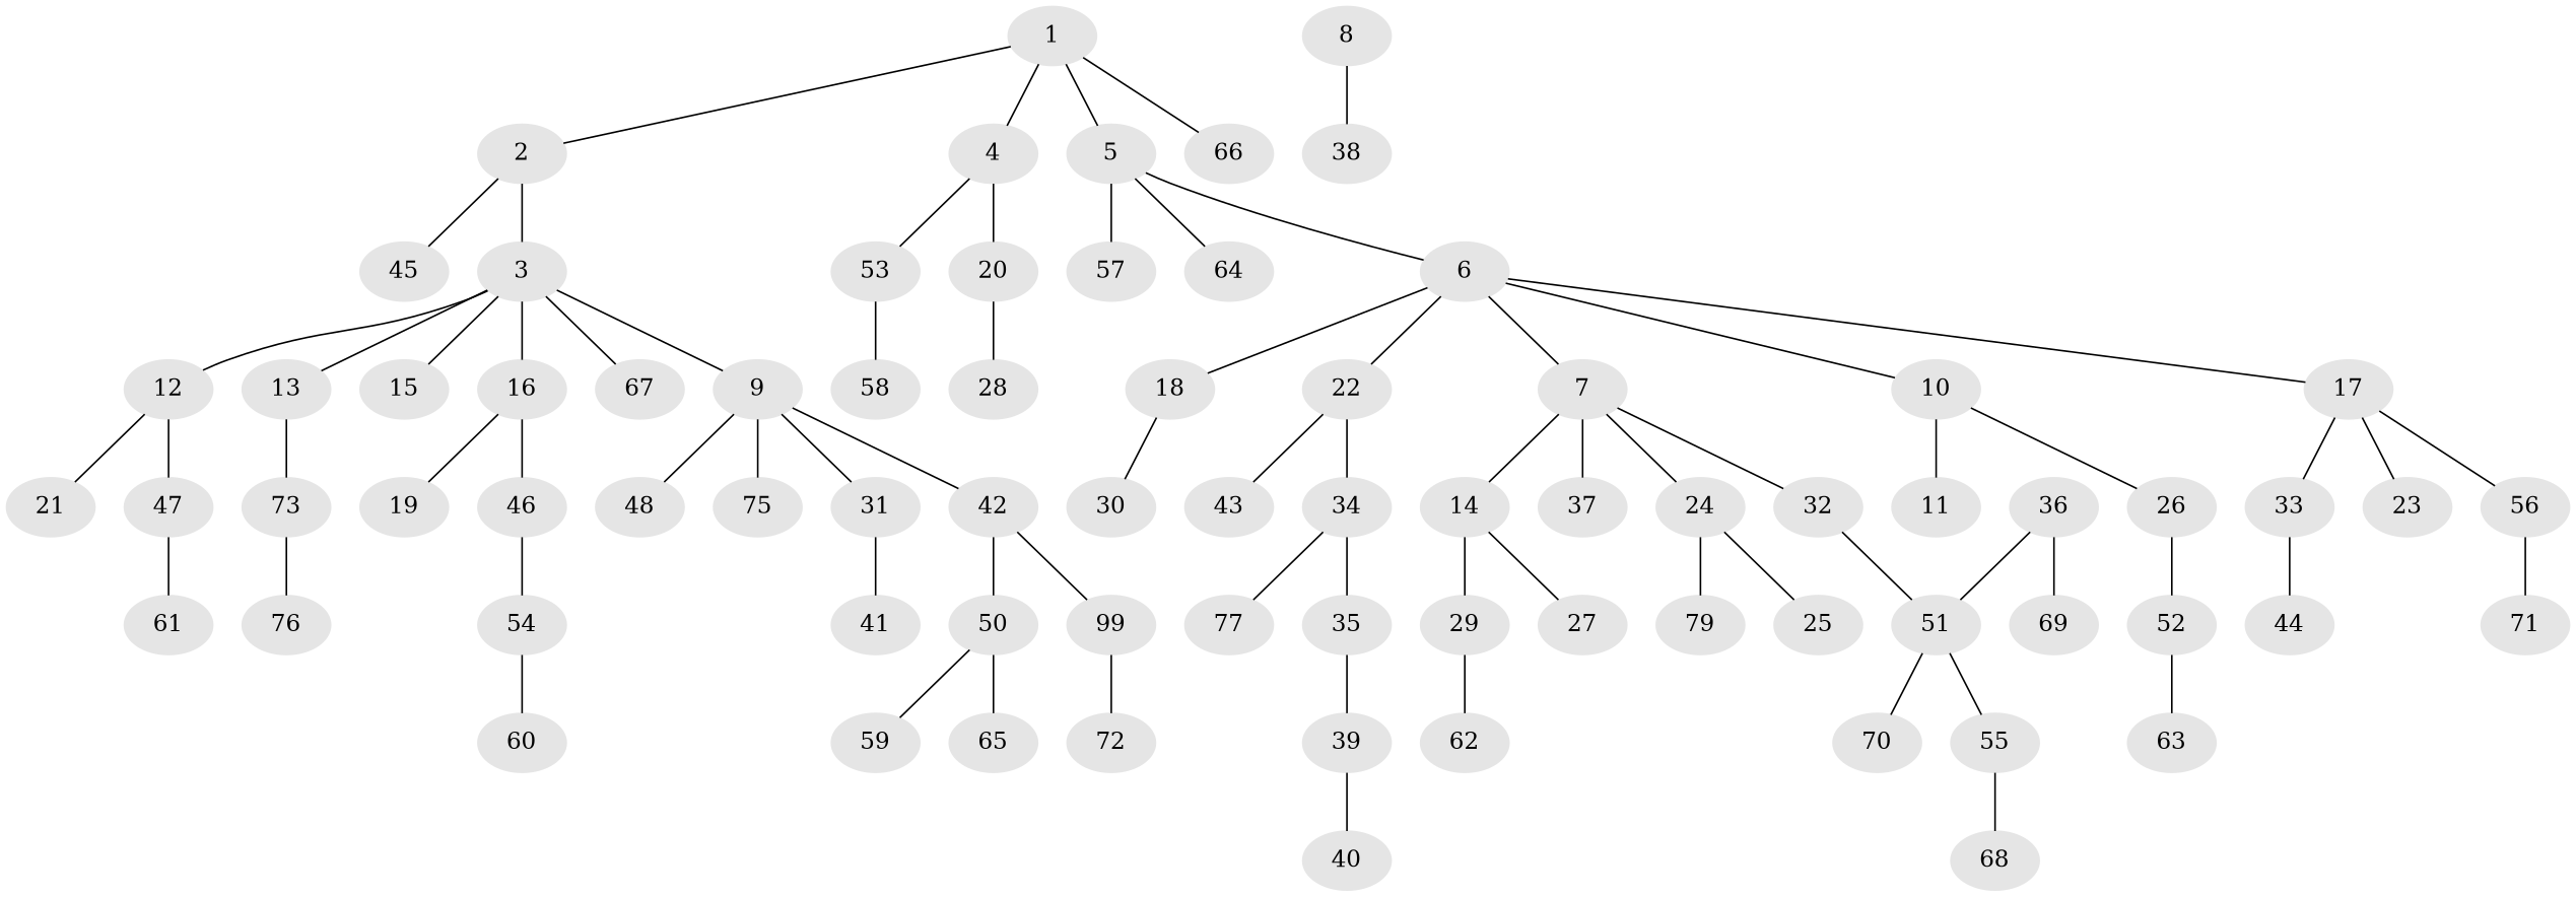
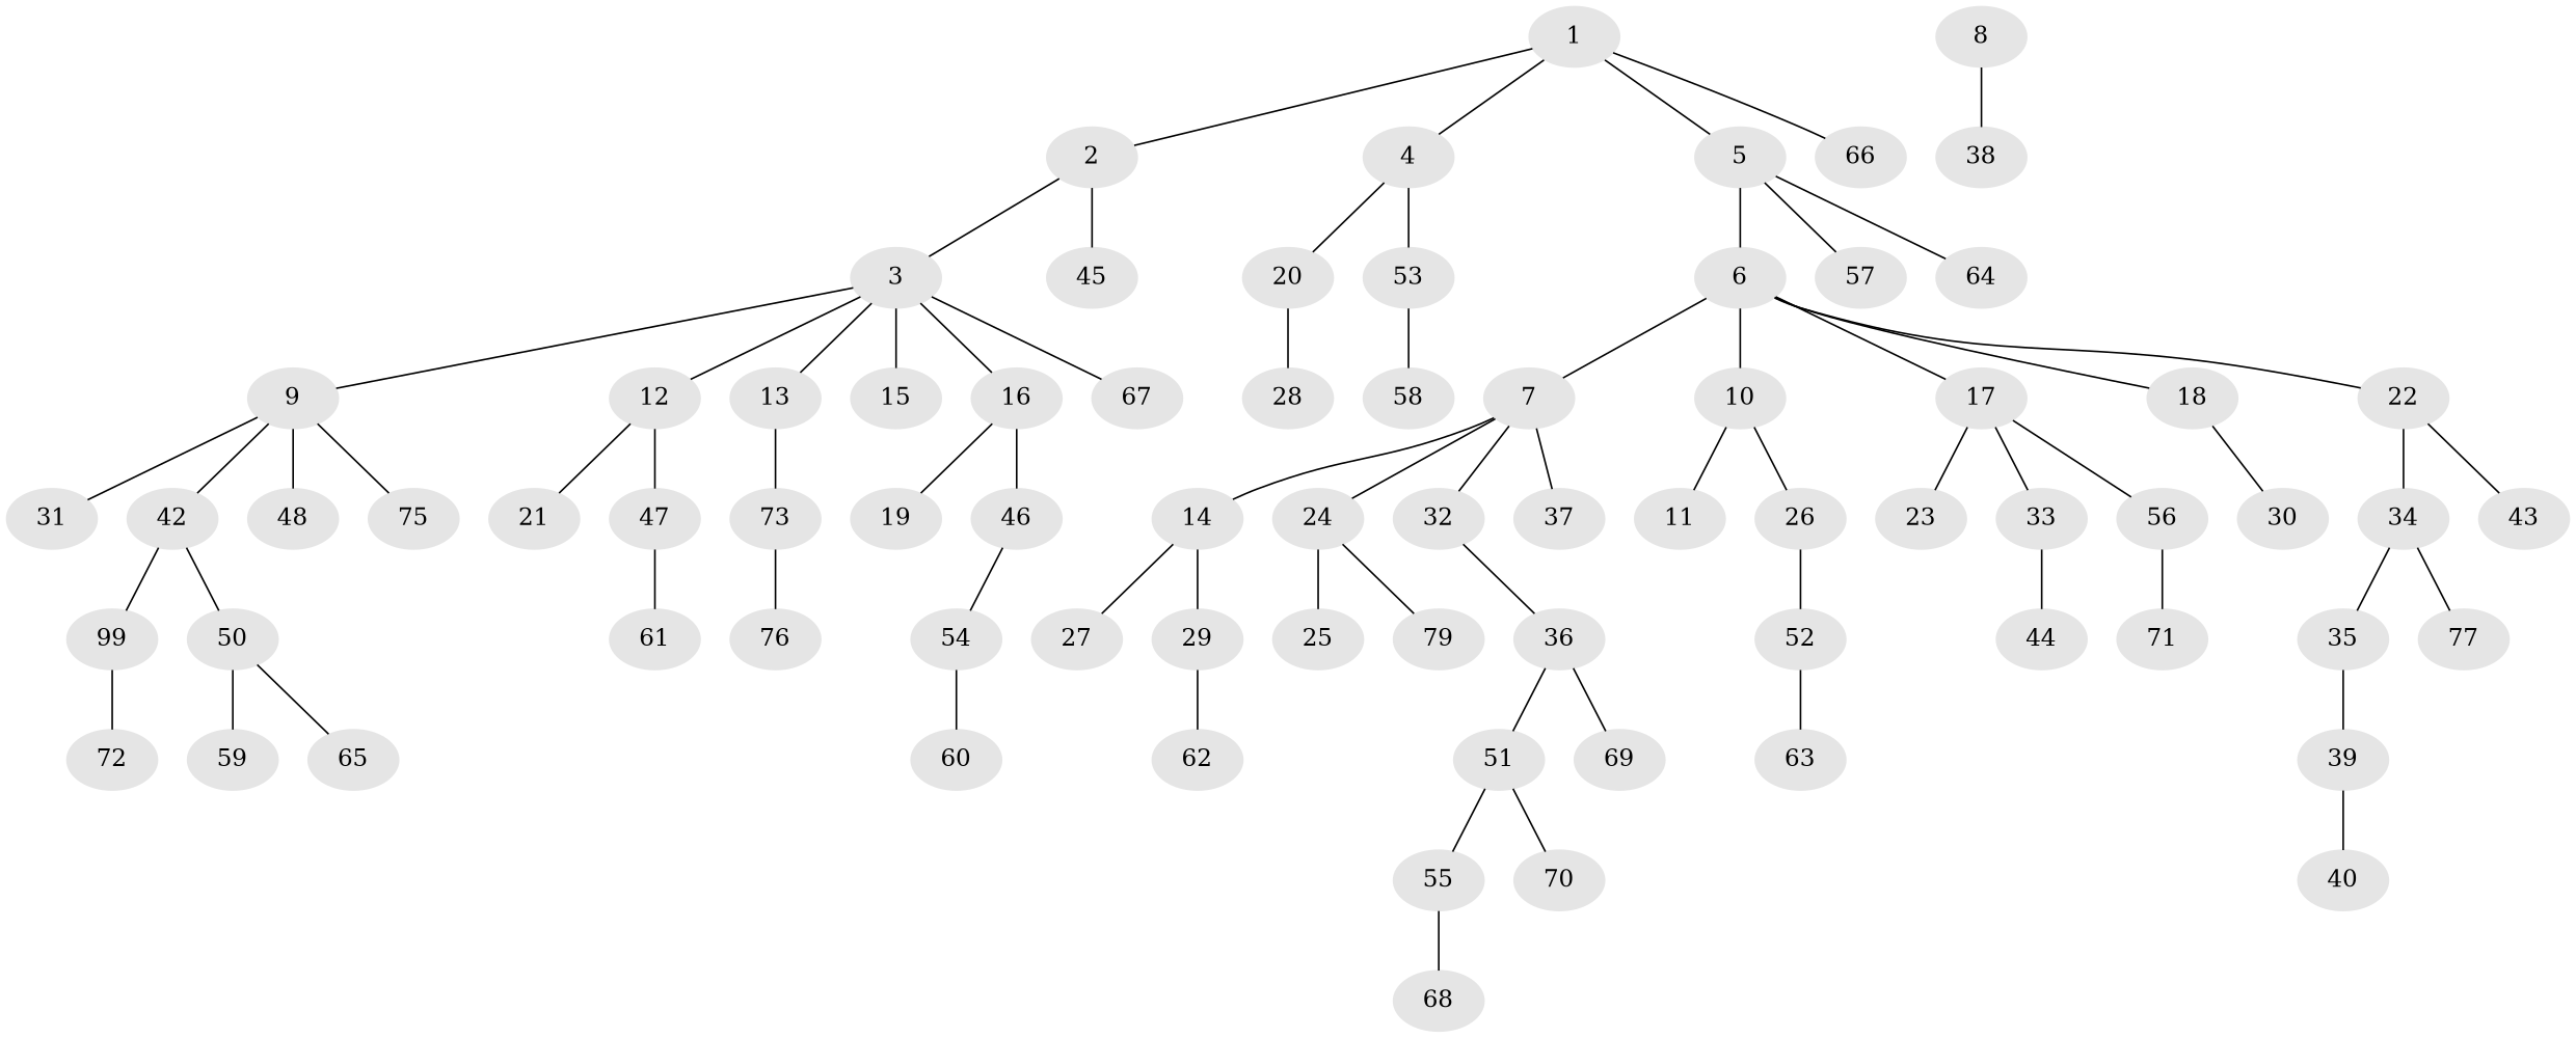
  graph {
    node [color=gray90 style=filled]
    1
    2
    4
    5
    66
    3
    45
    20
    53
    6
    57
    64
    9
    12
    13
    15
    16
    67
    31
    42
    48
    75
    21
    47
    73
    19
    46
    8
    38
    28
    58
    7
    10
    17
    18
    22
    14
    24
    32
    37
    11
    26
    23
    33
    56
    30
    34
    43
    27
    29
    25
    n52 [label=79]
    36
-   41
    n55 [label=99]
    50
    52
    61
    76
    62
    54
    44
    71
    35
    77
    63
    51
    69
    39
    40
    55
    70
    72
    59
    65
    60
    68
    1 -- 2
    1 -- 4
    1 -- 5
    1 -- 66
    2 -- 3
    2 -- 45
    4 -- 20
    4 -- 53
    5 -- 6
    5 -- 57
    5 -- 64
    3 -- 9
    3 -- 12
    3 -- 13
    3 -- 15
    3 -- 16
    3 -- 67
    20 -- 28
    53 -- 58
    6 -- 7
    6 -- 10
    6 -- 17
    6 -- 18
    6 -- 22
    9 -- 31
    9 -- 42
    9 -- 48
    9 -- 75
    12 -- 21
    12 -- 47
    13 -- 73
    16 -- 19
    16 -- 46
-   31 -- 41
    42 -- n55
    42 -- 50
    47 -- 61
    73 -- 76
    46 -- 54
    8 -- 38
    7 -- 14
    7 -- 24
    7 -- 32
    7 -- 37
    10 -- 11
    10 -- 26
    17 -- 23
    17 -- 33
    17 -- 56
    18 -- 30
    22 -- 34
    22 -- 43
    14 -- 27
    14 -- 29
    24 -- 25
    24 -- n52
-   32 -- 51
+   32 -- 36
    26 -- 52
    33 -- 44
    56 -- 71
    34 -- 35
    34 -- 77
    29 -- 62
    36 -- 51
    36 -- 69
    n55 -- 72
    50 -- 59
    50 -- 65
    52 -- 63
    54 -- 60
    35 -- 39
    51 -- 55
    51 -- 70
    39 -- 40
    55 -- 68
  }
